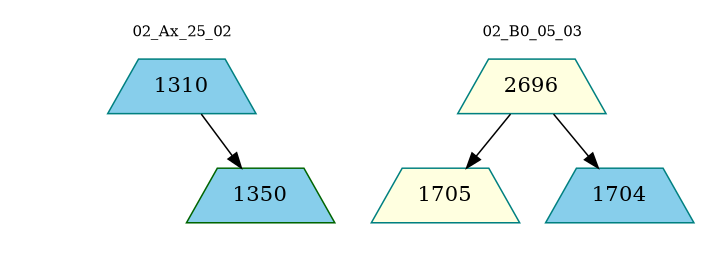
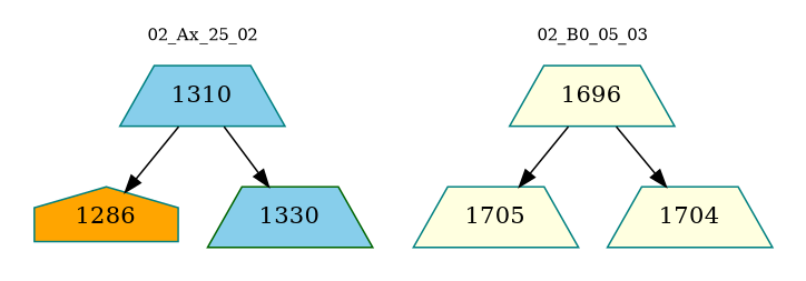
  digraph {
    node [color=teal fillcolor=lightyellow shape=trapezium style=filled]
    edge [color=black]
    n1 [fillcolor=skyblue label=1310]
-   n3 [color=darkgreen fillcolor=skyblue label=1350]
-   n4 [label=2696]
+   n2 [fillcolor=orange label=1286 shape=house]
+   n3 [color=darkgreen fillcolor=skyblue label=1330]
+   n4 [label=1696]
    n5 [label=1705]
-   n6 [fillcolor=skyblue label=1704]
+   n6 [label=1704]
    subgraph cluster_1 {
      color=white
      fontsize=10
      label="02_Ax_25_02"
      n1
+     n2
      n3
    }
    subgraph cluster_2 {
      color=white
      fontsize=10
      label="02_B0_05_03"
      n4
      n5
      n6
    }
+   n1 -> n2
    n1 -> n3
    n4 -> n5
    n4 -> n6
  }
